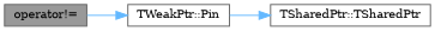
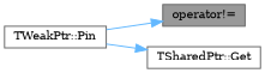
  digraph {
    fontname="DejaVu Serif"
    rankdir=LR
    node [color=grey40 fillcolor=white fontname="DejaVu Serif" fontsize=10 shape=box style=filled]
    edge [color=steelblue1 fontname="DejaVu Serif" fontsize=10 labelfontname=Helvetica labelfontsize=10 style=solid]
    n1 [color=gray40 fillcolor=grey60 fontcolor=black height=0.2 label="operator!=" width=0.4]
    n2 [height=0.2 label="TWeakPtr::Pin" width=0.4]
-   n3 [height=0.2 label="TSharedPtr::TSharedPtr" width=0.4]
-   n1 -> n2
+   n3 [height=0.2 label="TSharedPtr::Get" width=0.4]
+   n2 -> n1
    n2 -> n3
  }
